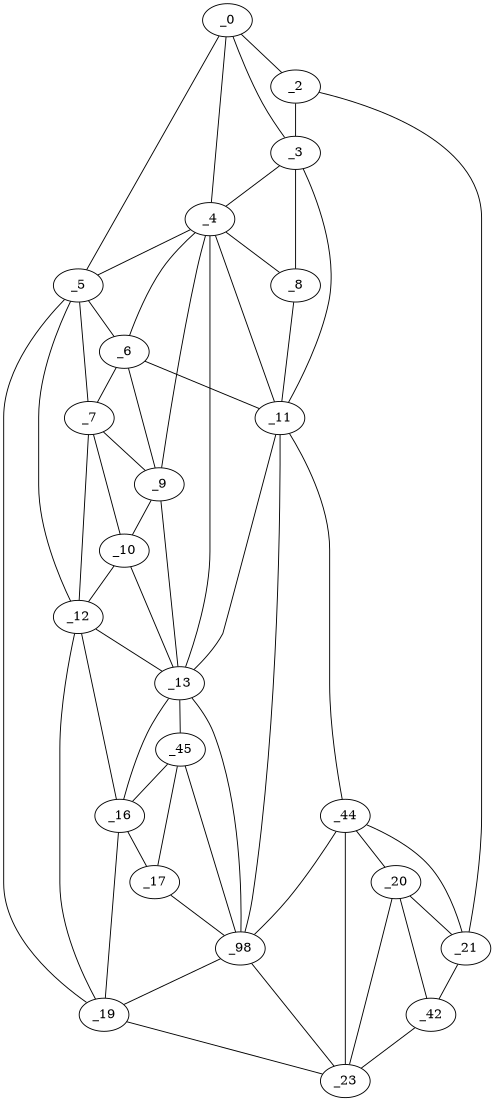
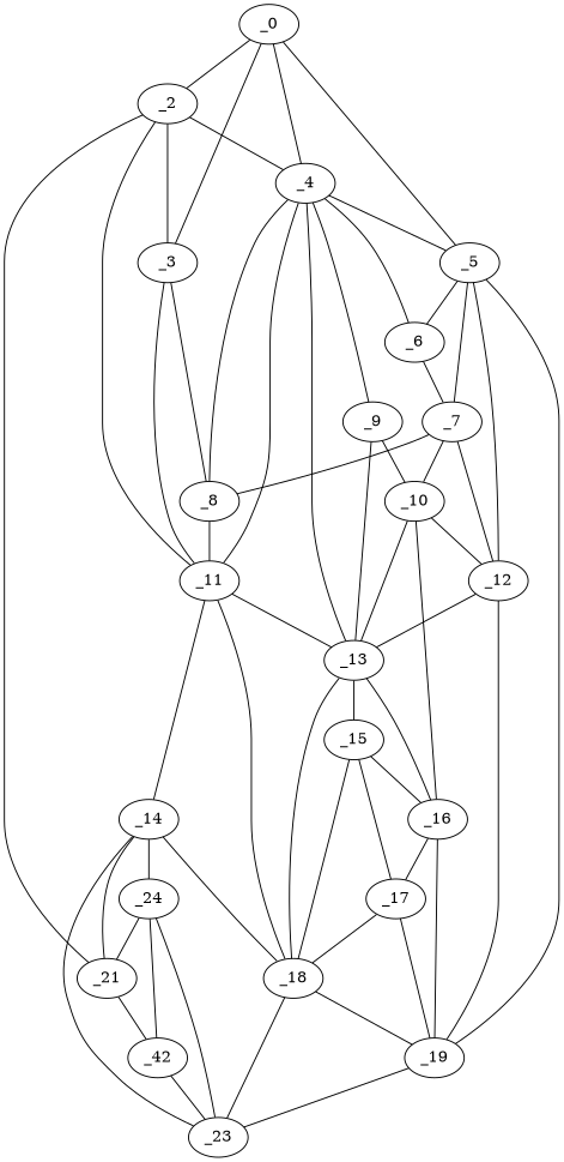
  graph {
    node [x=40 y=13]
    edge [valence=2]
    _0 [x=14 y=42]
    _2 [x=29]
    _3 [y=14]
    _4 [y=73]
    _5 [x=41 y=104]
    _21 [x=105 y=4]
    _11 [x=62]
    _8 [x=52 y=14]
    _6 [x=44 y=79]
    _9 [x=54 y=81]
    _13 [x=75 y=80]
    _7 [x=49 y=90]
    _12 [x=67 y=84]
    _19 [x=101 y=97]
    n15 [label=_42 x=114 y=14]
-   _14 [x=83 y=11 label=_44]
-   _18 [x=101 y=67 label=_98]
+   _14 [x=83 y=11]
+   _18 [x=101 y=67]
    _10 [x=61 y=84]
    _16 [x=92 y=85]
-   _15 [x=89 y=80 label=_45]
+   _15 [x=89 y=80]
    _23 [x=114 y=42]
-   _20 [x=102]
+   _20 [x=102 label=_24]
    _17 [x=99 y=82]
    _0 -- _2
    _0 -- _3
    _0 -- _4
    _0 -- _5 [valence=1]
    _2 -- _3
    _2 -- _21
-   _6 -- _11
-   _3 -- _4
+   _2 -- _11
+   _2 -- _4
    _3 -- _11
    _3 -- _8 [valence=1]
    _4 -- _5 [valence=1]
    _4 -- _11
    _4 -- _8
    _4 -- _6
    _4 -- _9
    _4 -- _13 [valence=1]
    _5 -- _6
    _5 -- _7 [valence=1]
    _5 -- _12 [valence=1]
    _5 -- _19 [valence=1]
    _21 -- n15 [valence=1]
    _11 -- _13 [valence=1]
    _11 -- _14 [valence=1]
    _11 -- _18
    _8 -- _11
-   _6 -- _9
    _6 -- _7
    _9 -- _13
    _9 -- _10 [valence=1]
    _13 -- _18
    _13 -- _16
    _13 -- _15
-   _7 -- _9
+   _7 -- _8
    _7 -- _12
    _7 -- _10
    _12 -- _13
    _12 -- _19
-   _12 -- _16
+   _10 -- _16
    _19 -- _23 [valence=1]
    n15 -- _23 [valence=1]
    _14 -- _21
    _14 -- _18
    _14 -- _23
    _14 -- _20
    _18 -- _19
    _18 -- _23
    _10 -- _13
    _10 -- _12 [valence=1]
    _16 -- _19
    _16 -- _17
    _15 -- _18 [valence=1]
    _15 -- _16 [valence=1]
    _15 -- _17
    _20 -- _21 [valence=1]
    _20 -- n15
    _20 -- _23 [valence=1]
+   _17 -- _19
    _17 -- _18
  }
